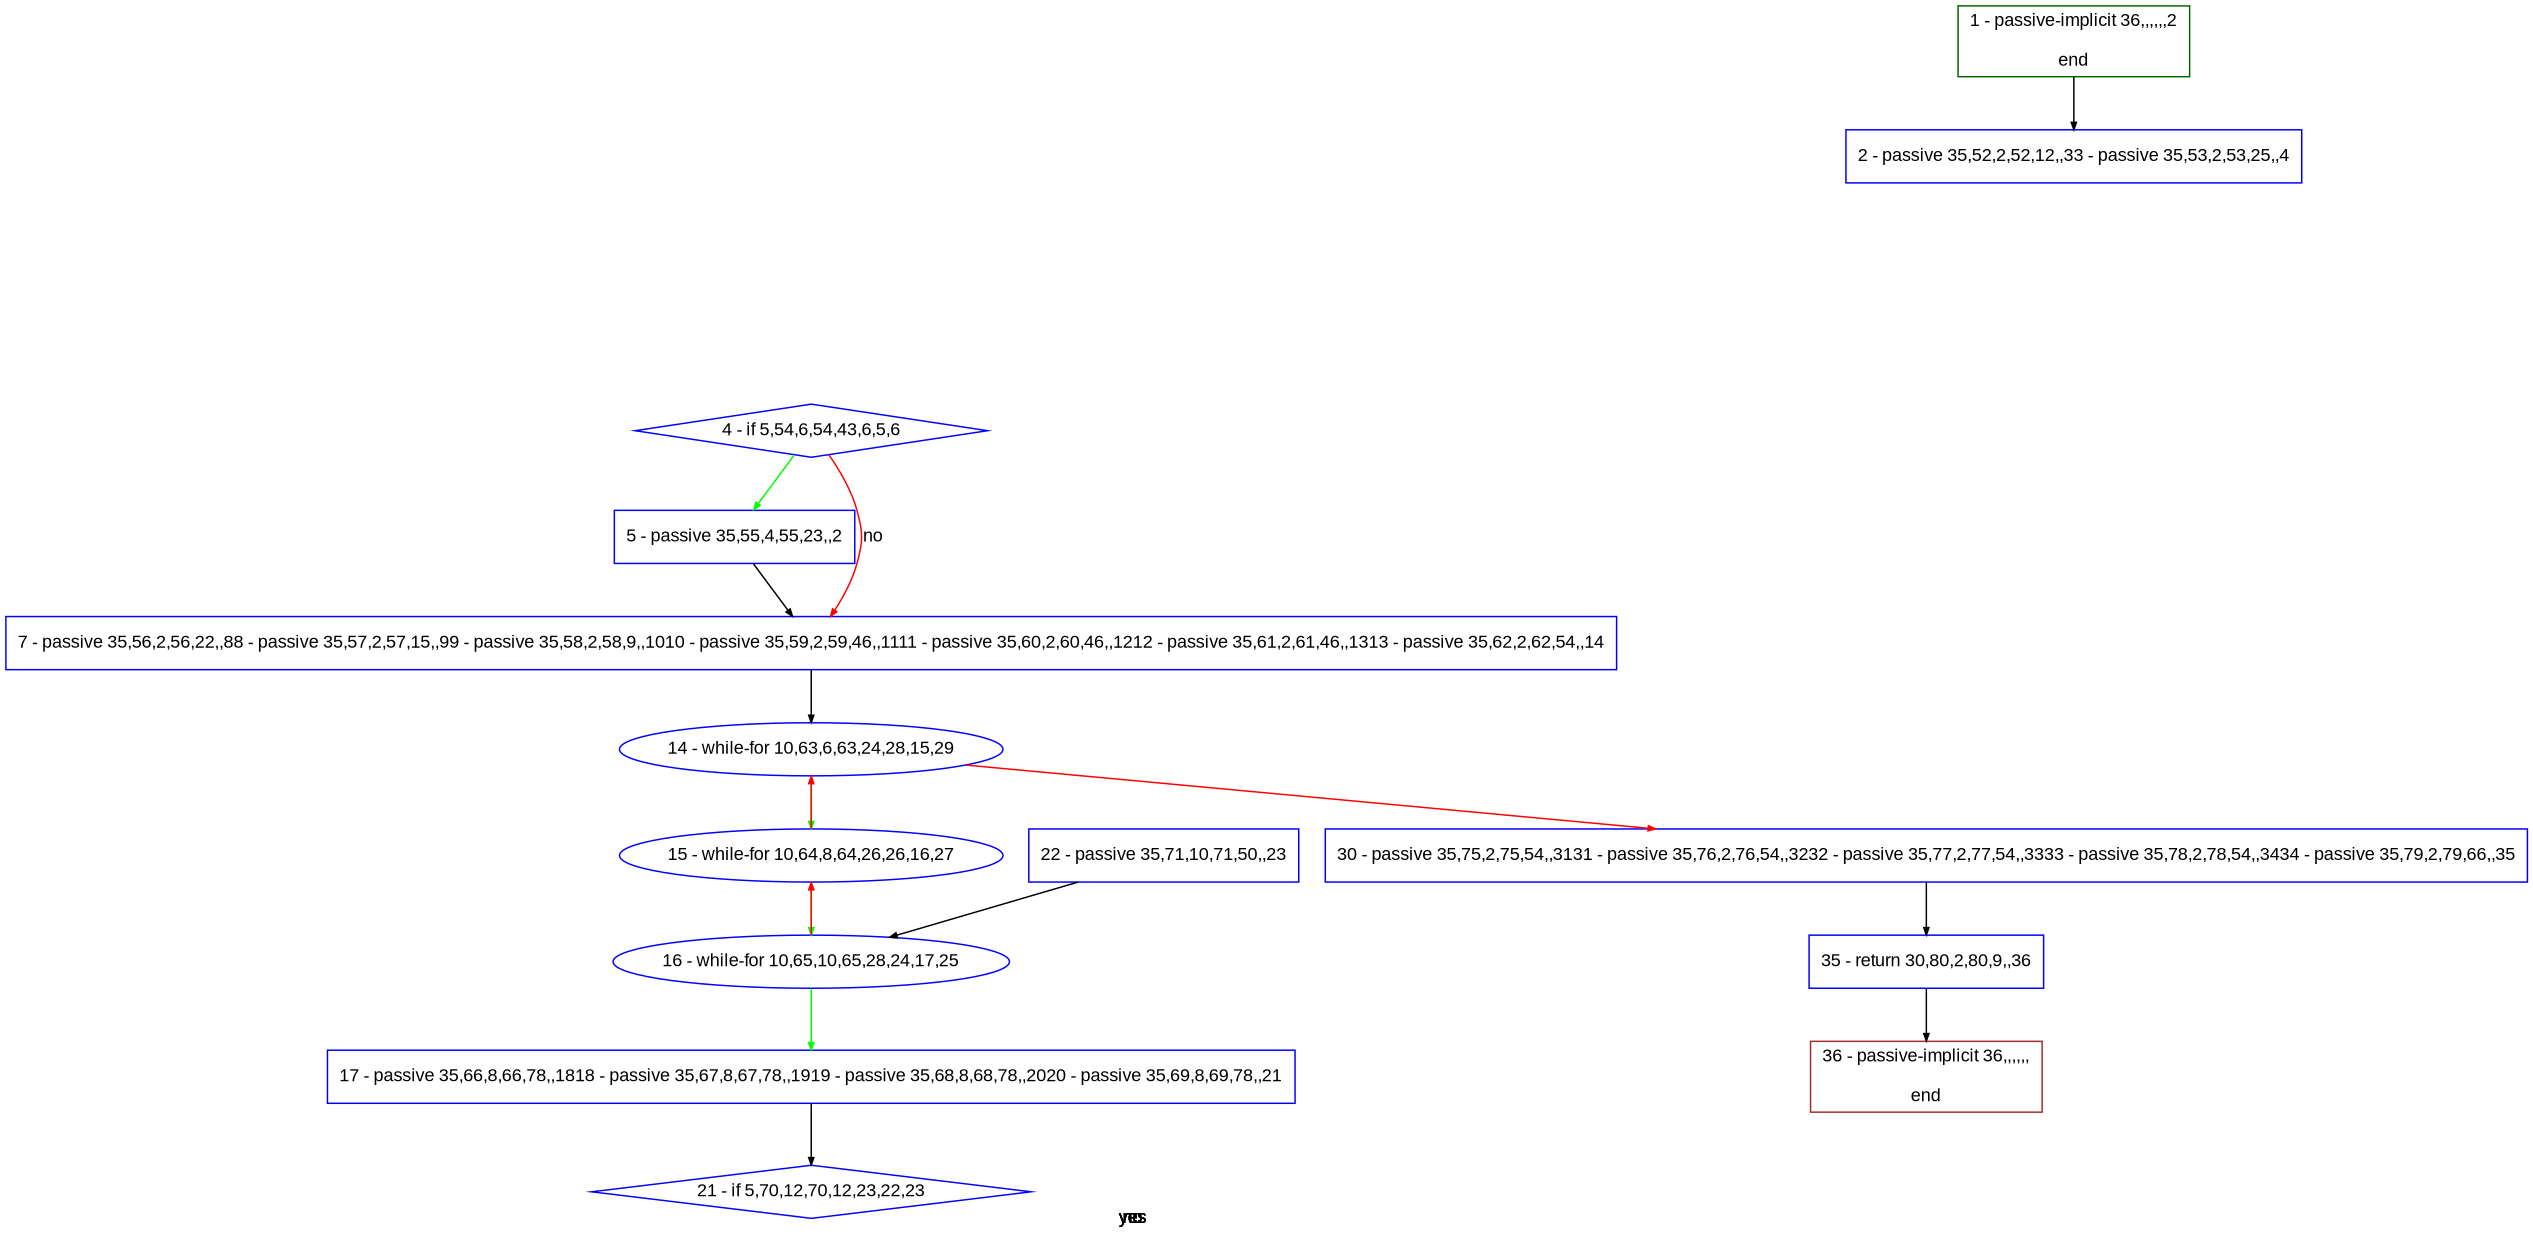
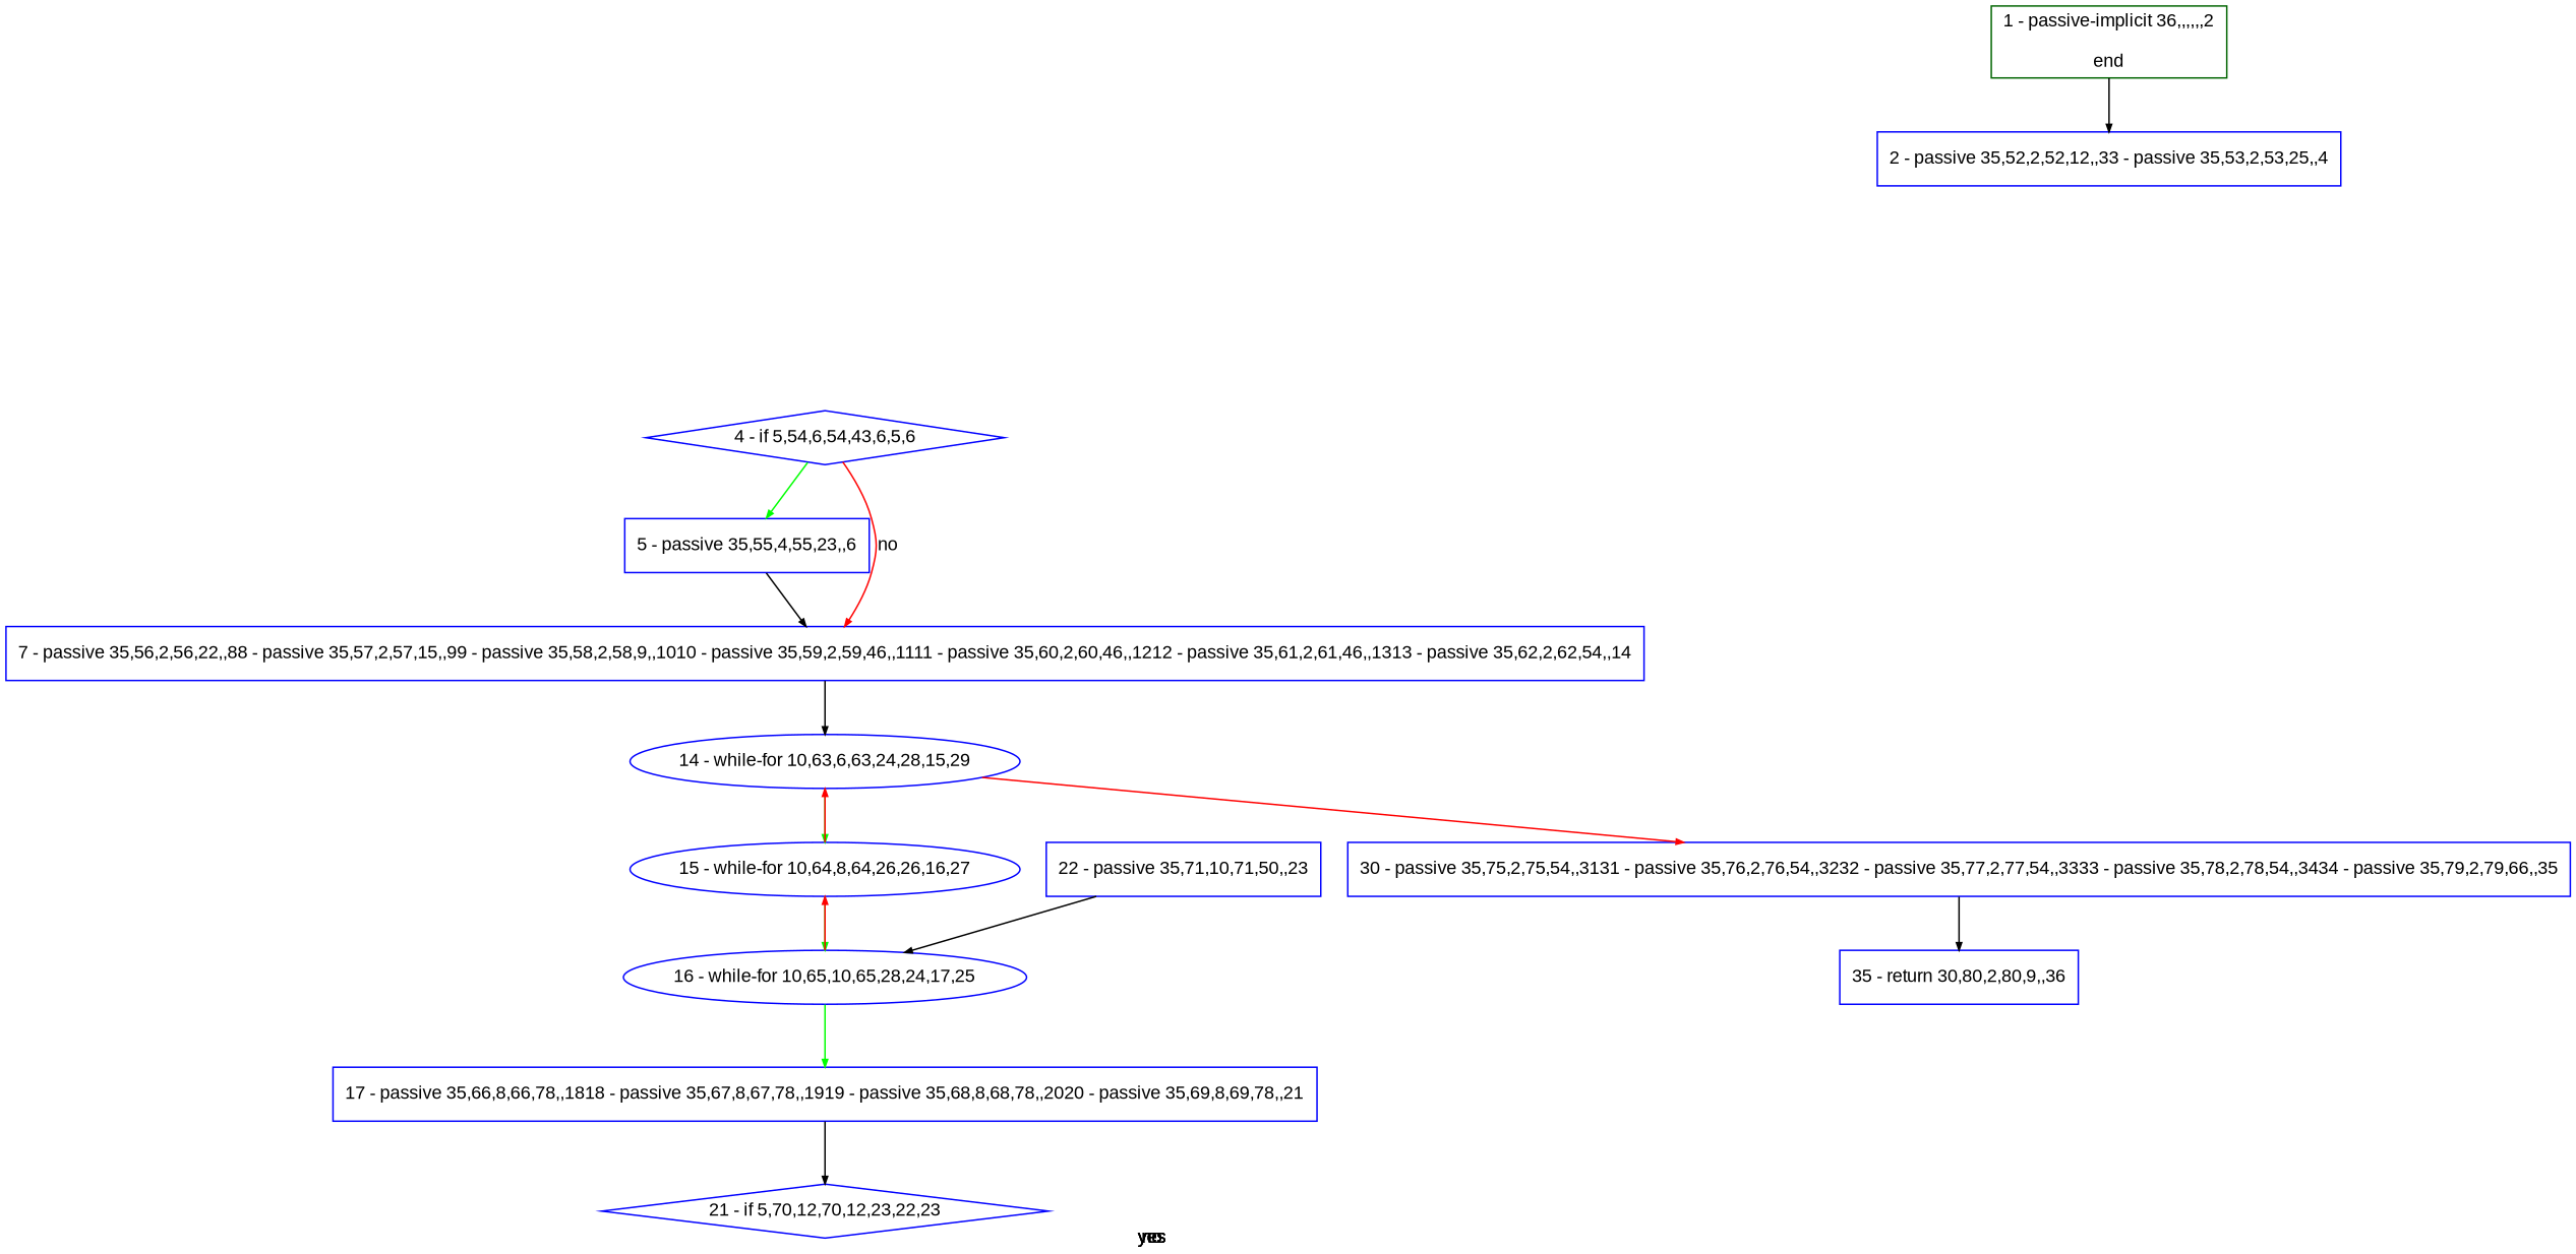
  digraph {
    bgcolor=white
    compound=true
    fillcolor="#FFFFCC"
    fontname=Arial
    fontsize=12
    pack=true
    packmode=clust
    style="rounded,filled"
    node [color="#0000ff" compound=true fillcolor="#ffffff" fixedsize=false fontname=Arial fontsize=12 node_initialized=no shape=box style=filled]
    edge [arrowhead=normal arrowsize=0.5 arrowtail=none color="#000000" compound=true dir=forward fontcolor=black fontname=Arial fontsize=12]
    n1 [label="2 - passive 35,52,2,52,12,,33 - passive 35,53,2,53,25,,4"]
    n2 [label="4 - if 5,54,6,54,43,6,5,6" shape=diamond]
-   n3 [label="5 - passive 35,55,4,55,23,,2"]
+   n3 [label="5 - passive 35,55,4,55,23,,6"]
    n4 [label="7 - passive 35,56,2,56,22,,88 - passive 35,57,2,57,15,,99 - passive 35,58,2,58,9,,1010 - passive 35,59,2,59,46,,1111 - passive 35,60,2,60,46,,1212 - passive 35,61,2,61,46,,1313 - passive 35,62,2,62,54,,14"]
    n5 [color="#006400" label="1 - passive-implicit 36,,,,,,2\n\nend"]
    n6 [label="14 - while-for 10,63,6,63,24,28,15,29" shape=oval]
    n7 [label="15 - while-for 10,64,8,64,26,26,16,27" shape=oval]
    n8 [label="30 - passive 35,75,2,75,54,,3131 - passive 35,76,2,76,54,,3232 - passive 35,77,2,77,54,,3333 - passive 35,78,2,78,54,,3434 - passive 35,79,2,79,66,,35"]
    n9 [label="16 - while-for 10,65,10,65,28,24,17,25" shape=oval]
    n10 [label="35 - return 30,80,2,80,9,,36"]
    n11 [label="17 - passive 35,66,8,66,78,,1818 - passive 35,67,8,67,78,,1919 - passive 35,68,8,68,78,,2020 - passive 35,69,8,69,78,,21"]
-   n12 [color="#a52a2a" label="36 - passive-implicit 36,,,,,,\n\nend"]
    n13 [label="21 - if 5,70,12,70,12,23,22,23" shape=diamond]
    n14 [label="22 - passive 35,71,10,71,50,,23"]
    n2 -> n3 [color="#00ff00" label=yes]
    n2 -> n4 [color="#ff0000" label=no]
    n3 -> n4
    n4 -> n6
    n5 -> n1
    n6 -> n7 [color="#00ff00" label=yes]
    n6 -> n8 [color="#ff0000" label=no]
    n7 -> n6 [color="#ff0000" label=no]
    n7 -> n9 [color="#00ff00" label=yes]
    n8 -> n10
    n9 -> n7 [color="#ff0000" label=no]
    n9 -> n11 [color="#00ff00" label=yes]
-   n10 -> n12
    n11 -> n13
    n14 -> n9
  }
